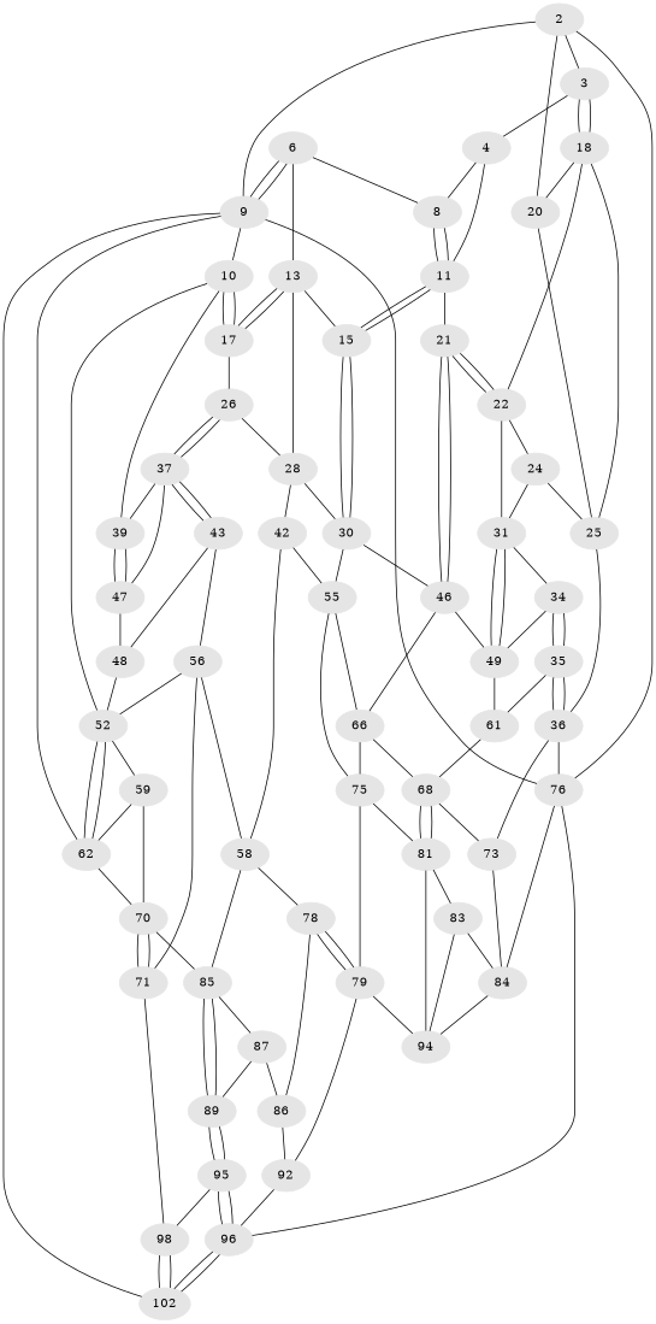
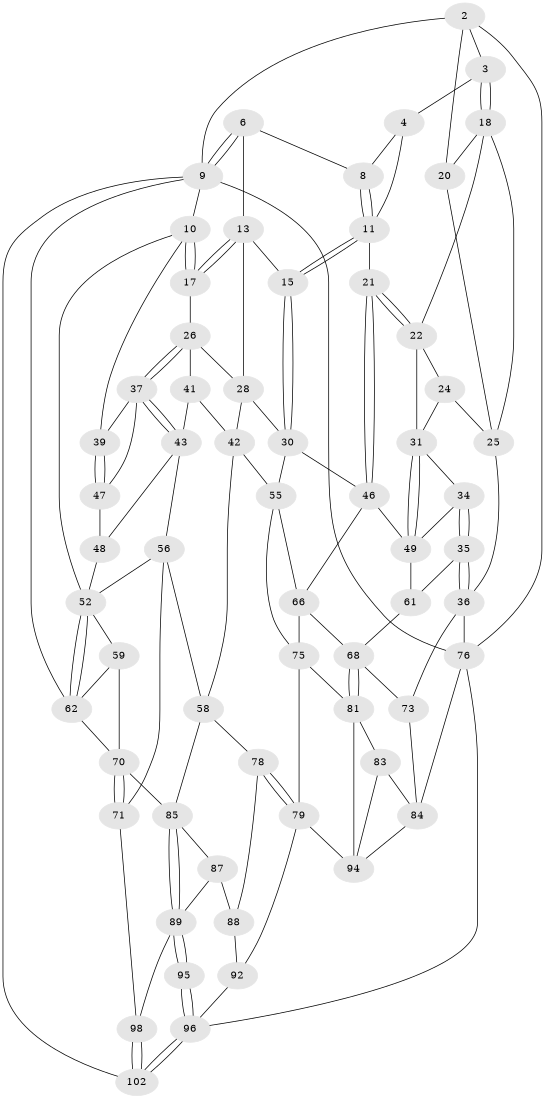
  graph {
    node [color=gray90 style=filled]
    2 [super="+10"]
    3
    9 [super="+64"]
    20
    76 [super="+101"]
    6 [super="+7"]
    8
    13 [super="+14"]
    4 [super="+5"]
    18 [super="+19"]
    n11 [label=10 super="+40"]
    62 [super="+63"]
    102
    25 [super="+33"]
    84 [super="+100"]
    96 [super="+97"]
    11 [super="+12"]
    22 [super="+23"]
    15
    21
    17
    28 [super="+29"]
    39
    52 [super="+53"]
    70
    30 [super="+45"]
    46 [super="+50"]
    26 [super="+27"]
    42 [super="+54"]
    55 [super="+65"]
    47
    59 [super="+60"]
    37 [super="+38"]
+   41
    24
    31 [super="+32"]
    36 [super="+74"]
    49 [super="+51"]
    66 [super="+67"]
    34
    73
    43 [super="+44"]
    58 [super="+77"]
    75 [super="+80"]
    35
    61
    68 [super="+69"]
    48
    56 [super="+57"]
    78
    85 [super="+86"]
    71 [super="+72"]
    81 [super="+82"]
    79 [super="+93"]
    98
-   88 [super="+91" label=86]
+   88 [super="+91"]
    87 [super="+90"]
    89
    94 [super="+99"]
    83
    92
    95
    2 -- 3
    2 -- 9
    2 -- 20
    2 -- 76
    3 -- 4
    3 -- 18
    3 -- 18
    9 -- 76
    9 -- n11
    9 -- 62
    9 -- 102
    20 -- 25
    76 -- 84
    76 -- 96
    6 -- 9
    6 -- 9
    6 -- 8
    6 -- 13
    8 -- 11
    8 -- 11
    13 -- 15
    13 -- 17
    13 -- 17
    13 -- 28
    4 -- 8
    4 -- 11
    18 -- 20
    18 -- 25
    18 -- 22
    n11 -- 17
    n11 -- 17
    n11 -- 39
    n11 -- 52
    62 -- 70
    25 -- 36
    84 -- 94
    96 -- 102
    96 -- 102
    11 -- 15
    11 -- 15
    11 -- 21
    22 -- 24
    22 -- 31
    15 -- 30
    15 -- 30
    21 -- 22
    21 -- 22
    21 -- 46
    21 -- 46
    17 -- 26
    28 -- 30
    28 -- 42
    39 -- 47
    39 -- 47
    52 -- 62
    52 -- 62
    52 -- 59
    70 -- 85
    70 -- 71
    70 -- 71
    30 -- 46
    30 -- 55
    46 -- 49
    46 -- 66
    26 -- 28
    26 -- 37
    26 -- 37
+   26 -- 41
    42 -- 55
    42 -- 58
    55 -- 66
    55 -- 75
    47 -- 48
    59 -- 62
    59 -- 70
    37 -- 39
    37 -- 47
    37 -- 43
    37 -- 43
+   41 -- 42
+   41 -- 43
    24 -- 25
    24 -- 31
    31 -- 49
    31 -- 49
    31 -- 34
    36 -- 76
    36 -- 73
    49 -- 61
    66 -- 75
    66 -- 68
    34 -- 49
    34 -- 35
    34 -- 35
    73 -- 84
    43 -- 48
    43 -- 56
    58 -- 78
    58 -- 85
    75 -- 81
    75 -- 79
    35 -- 36
    35 -- 36
    35 -- 61
    61 -- 68
    68 -- 73
    68 -- 81
    68 -- 81
    48 -- 52
    56 -- 52
    56 -- 58
    56 -- 71
    78 -- 79
    78 -- 79
    78 -- 88
    85 -- 87
    85 -- 89
    85 -- 89
    71 -- 98
    81 -- 94
    81 -- 83
    79 -- 94
    79 -- 92
    98 -- 102
    98 -- 102
    88 -- 92
    87 -- 88 [weight=2]
    87 -- 89
    89 -- 95
    89 -- 95
    83 -- 84
    83 -- 94
    92 -- 96
    95 -- 96
    95 -- 96
-   95 -- 98
+   89 -- 98
  }
